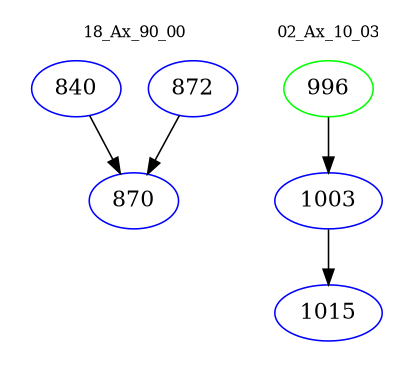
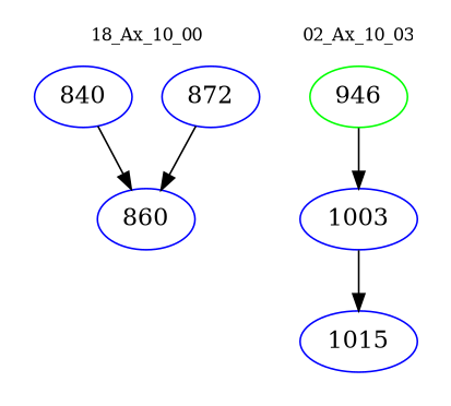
  digraph {
    node [color=blue]
    edge [color=black]
    n1 [label=872]
-   n2 [label=870]
+   n2 [label=860]
    n3 [label=840]
-   n4 [color=green label=996]
+   n4 [color=green label=946]
    n5 [label=1003]
    n6 [label=1015]
    subgraph cluster_1 {
      color=white
      fontsize=10
-     label="18_Ax_90_00"
+     label="18_Ax_10_00"
      n1
      n2
      n3
    }
    subgraph cluster_2 {
      color=white
      fontsize=10
      label="02_Ax_10_03"
      n4
      n5
      n6
    }
    n1 -> n2
    n3 -> n2
    n4 -> n5
    n5 -> n6
  }
